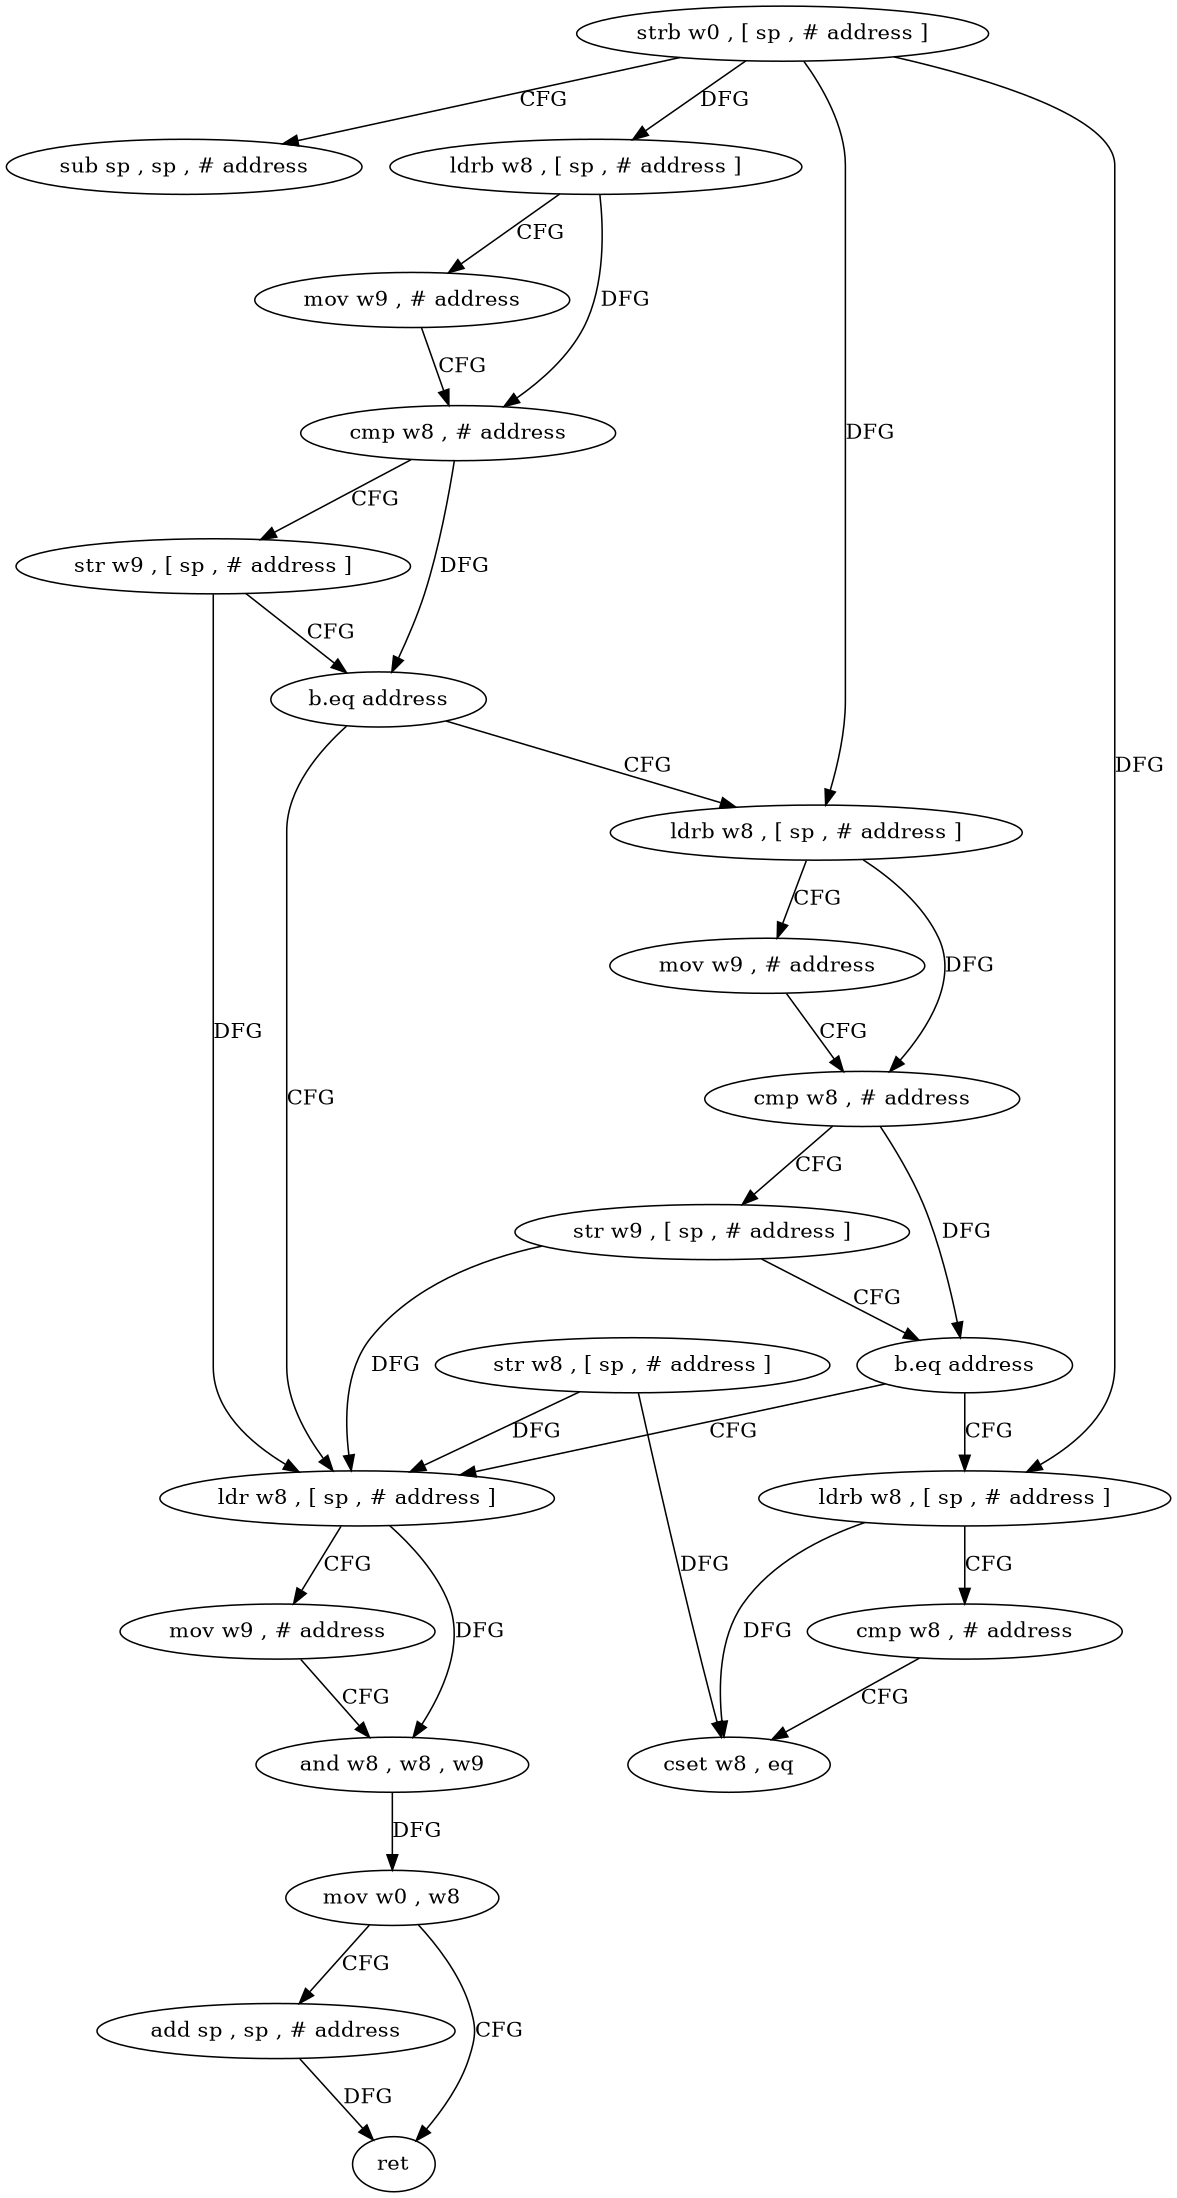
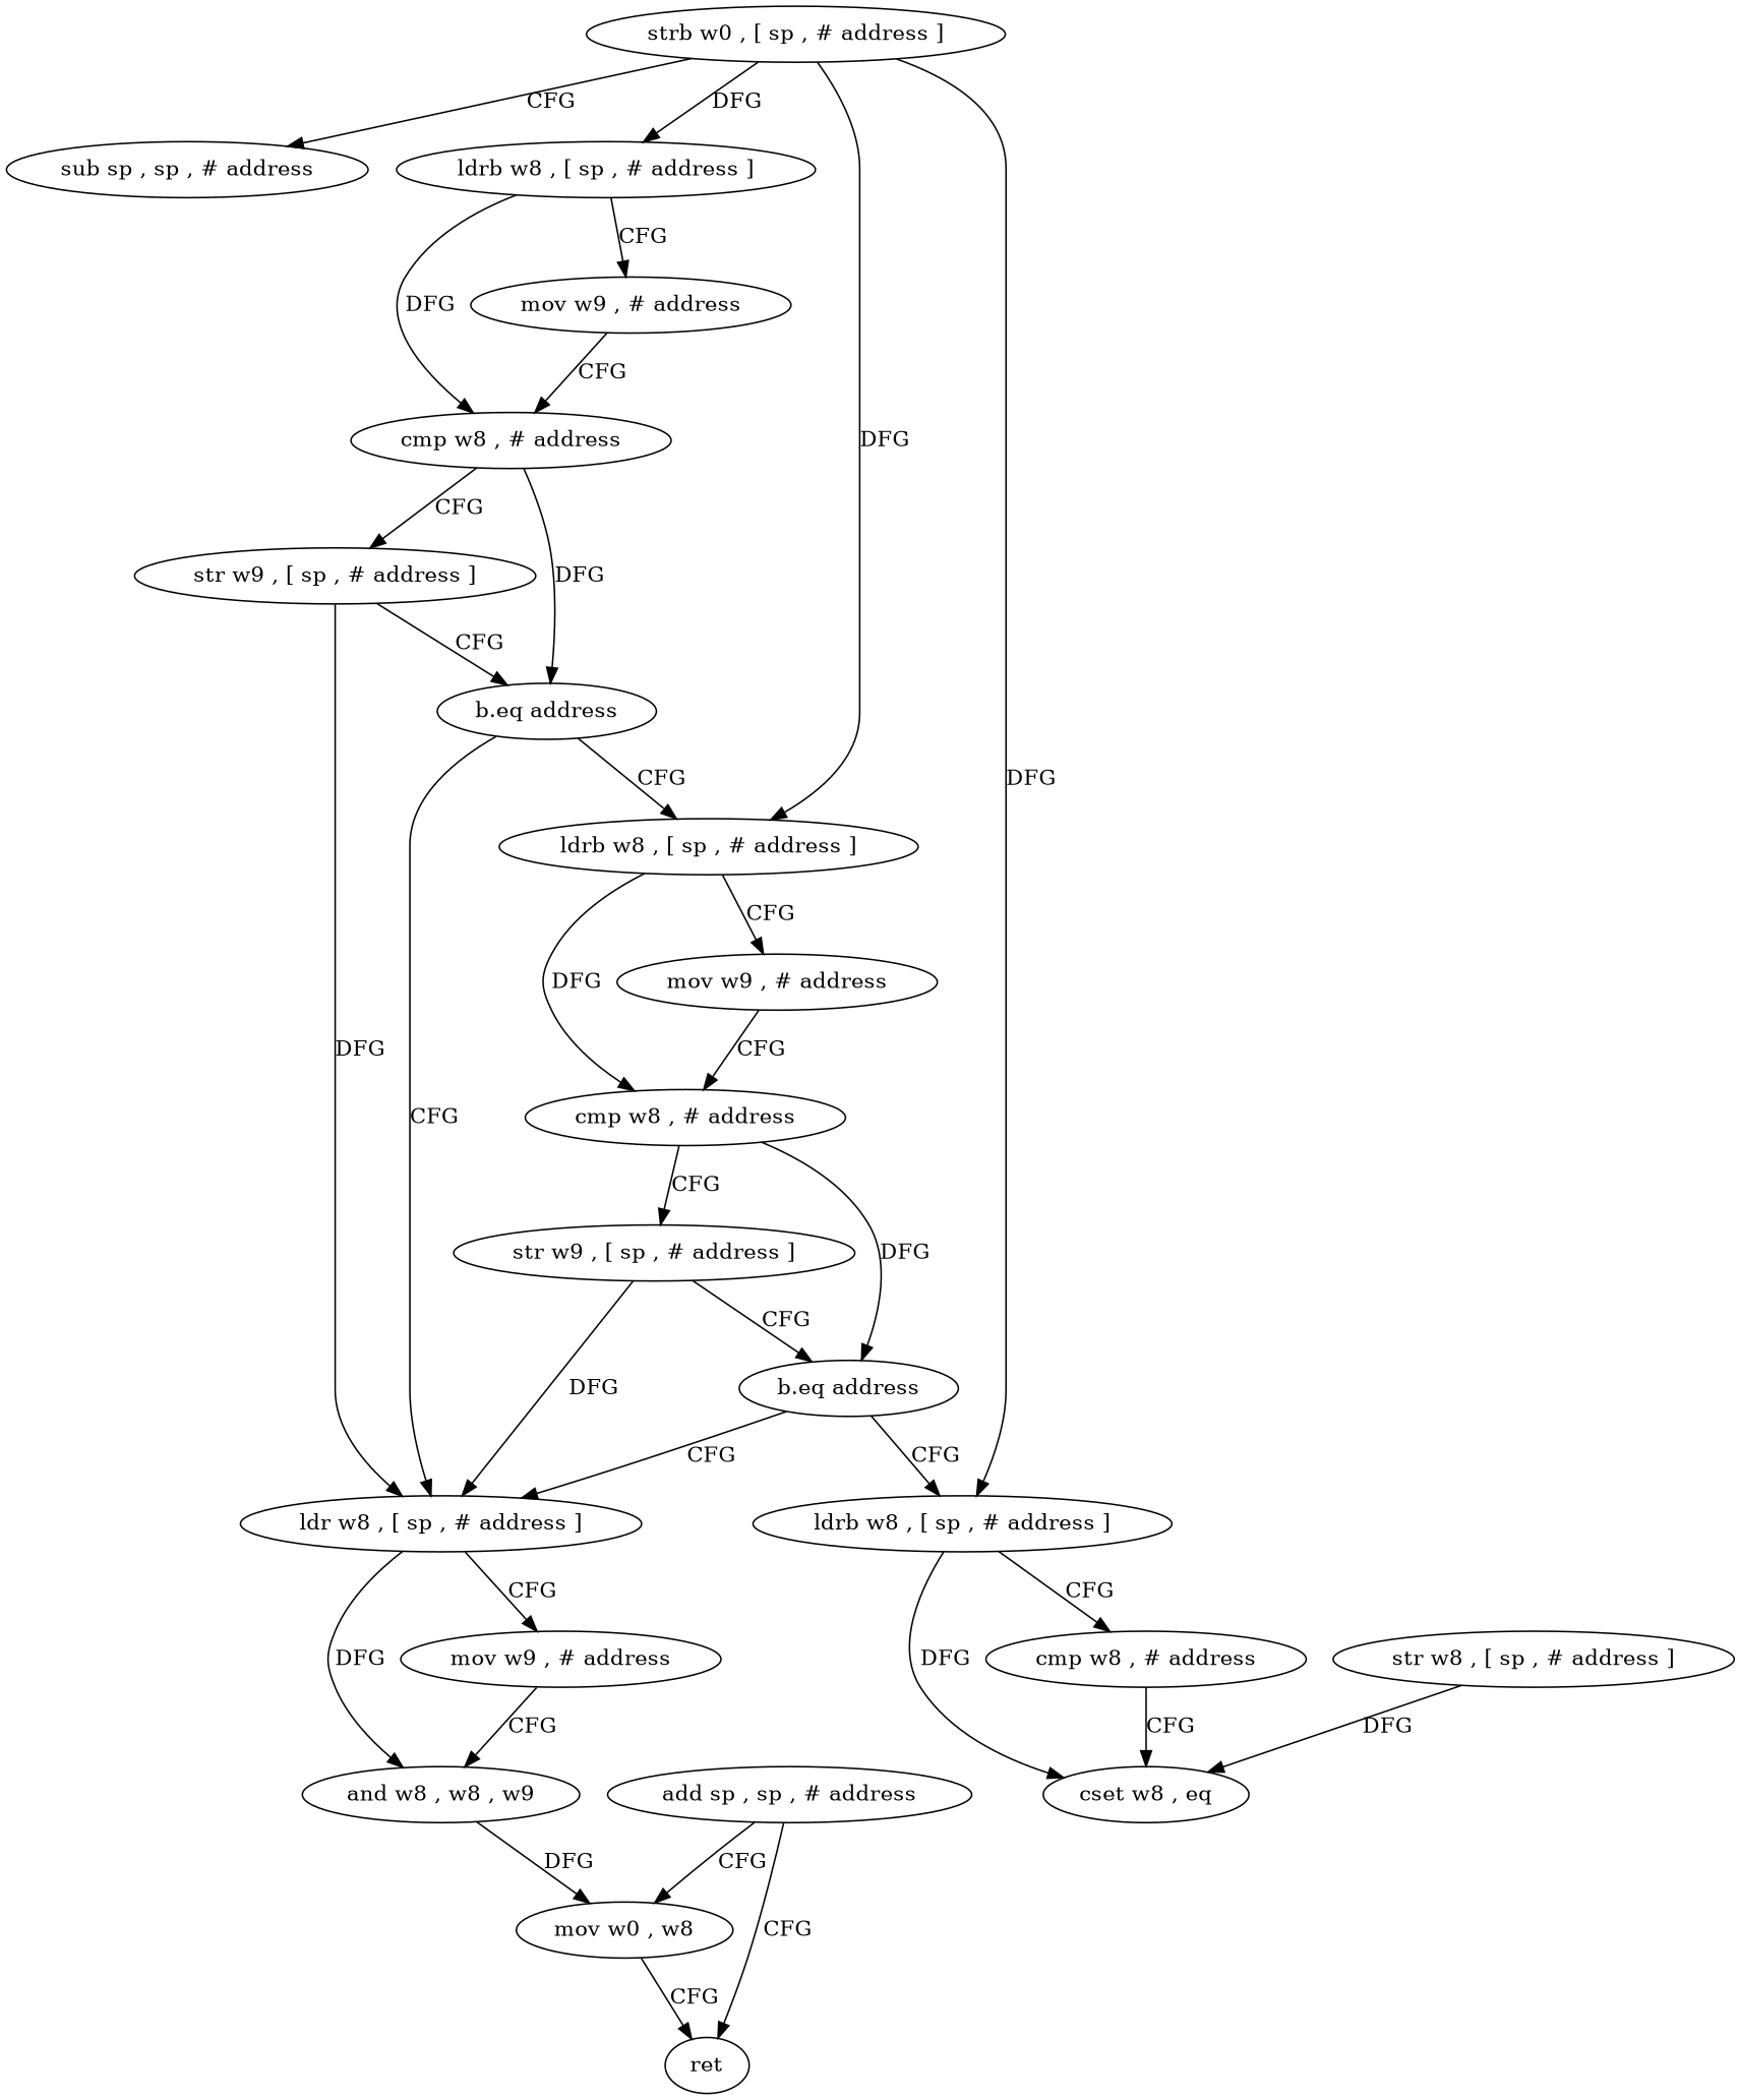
  digraph {
    n1 [label="sub sp , sp , # address"]
    n2 [label="strb w0 , [ sp , # address ]"]
    n3 [label="ldrb w8 , [ sp , # address ]"]
    n4 [label="ldrb w8 , [ sp , # address ]"]
    n5 [label="ldrb w8 , [ sp , # address ]"]
    n6 [label="mov w9 , # address"]
    n7 [label="cmp w8 , # address"]
    n8 [label="mov w9 , # address"]
    n9 [label="cmp w8 , # address"]
    n10 [label="cmp w8 , # address"]
    n11 [label="cset w8 , eq"]
    n12 [label="str w9 , [ sp , # address ]"]
    n13 [label="b.eq address"]
    n14 [label="ldr w8 , [ sp , # address ]"]
    n15 [label="mov w9 , # address"]
    n16 [label="and w8 , w8 , w9"]
    n17 [label="mov w0 , w8"]
    n18 [label="str w9 , [ sp , # address ]"]
    n19 [label="b.eq address"]
    n20 [label="add sp , sp , # address"]
    n21 [label=ret]
    n22 [label="str w8 , [ sp , # address ]"]
    n2 -> n1 [label=CFG]
    n2 -> n3 [label=DFG]
    n2 -> n4 [label=DFG]
    n2 -> n5 [label=DFG]
    n3 -> n6 [label=CFG]
    n3 -> n7 [label=DFG]
    n4 -> n8 [label=CFG]
    n4 -> n9 [label=DFG]
    n5 -> n10 [label=CFG]
    n5 -> n11 [label=DFG]
    n6 -> n7 [label=CFG]
    n7 -> n12 [label=CFG]
    n7 -> n13 [label=DFG]
    n8 -> n9 [label=CFG]
    n9 -> n18 [label=CFG]
    n9 -> n19 [label=DFG]
    n10 -> n11 [label=CFG]
    n12 -> n13 [label=CFG]
    n12 -> n14 [label=DFG]
    n13 -> n4 [label=CFG]
    n13 -> n14 [label=CFG]
    n14 -> n15 [label=CFG]
    n14 -> n16 [label=DFG]
    n15 -> n16 [label=CFG]
    n16 -> n17 [label=DFG]
-   n17 -> n20 [label=CFG]
+   n20 -> n17 [label=CFG]
    n17 -> n21 [label=CFG]
    n18 -> n14 [label=DFG]
    n18 -> n19 [label=CFG]
    n19 -> n5 [label=CFG]
    n19 -> n14 [label=CFG]
-   n20 -> n21 [label=DFG]
+   n20 -> n21 [label=CFG]
    n22 -> n11 [label=DFG]
-   n22 -> n14 [label=DFG]
  }
